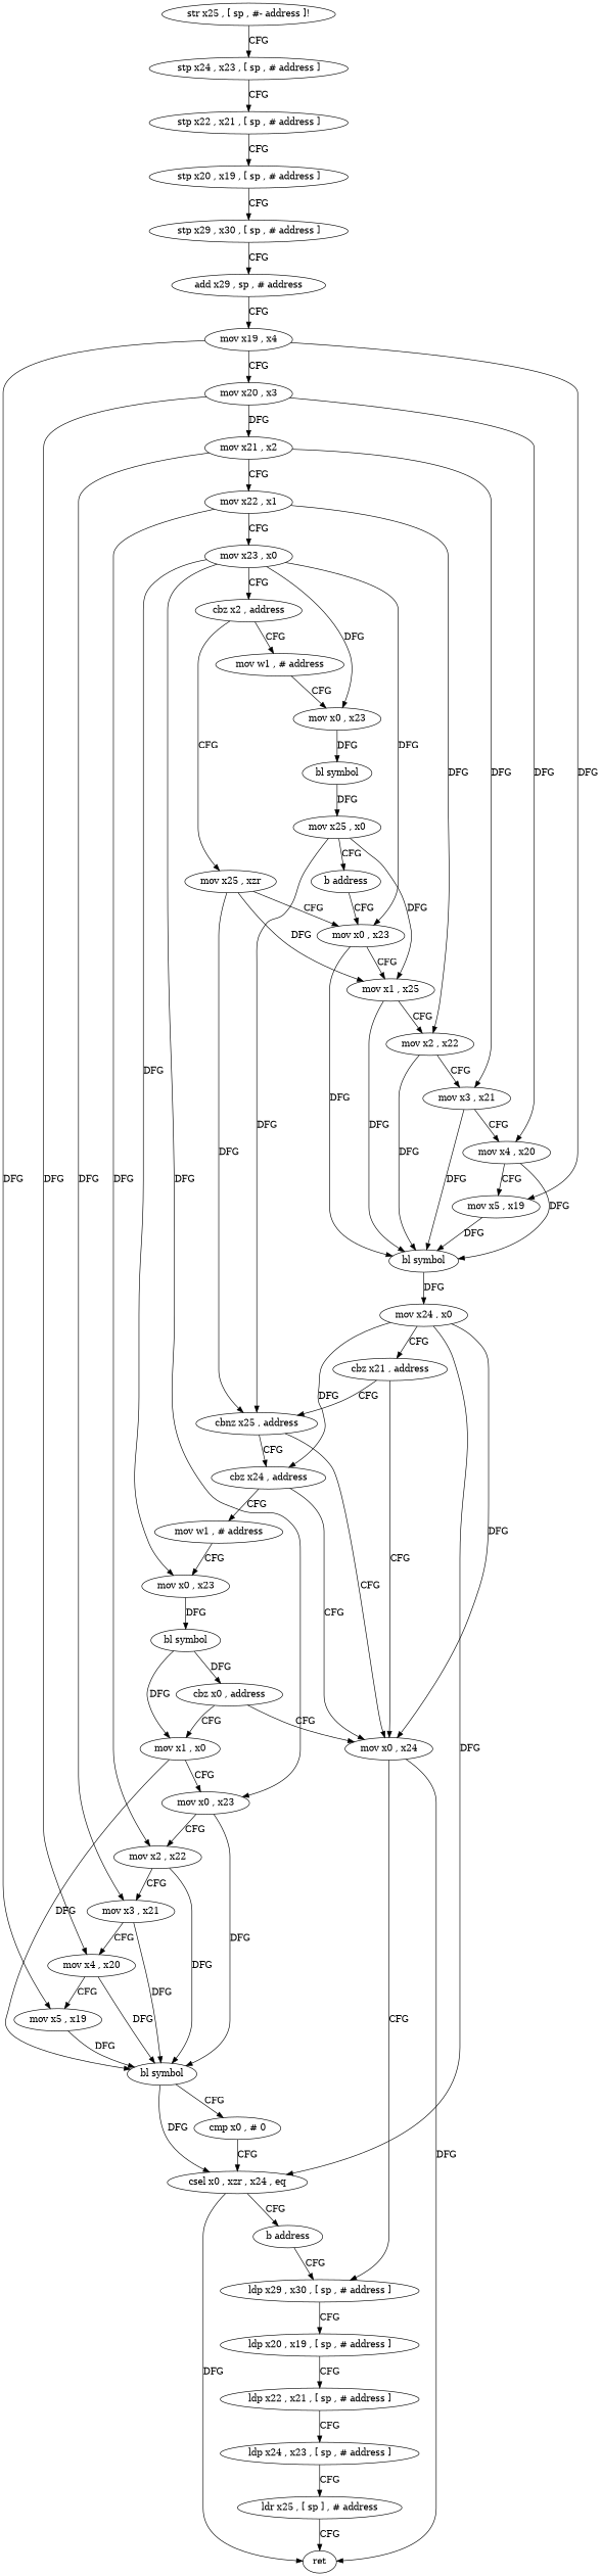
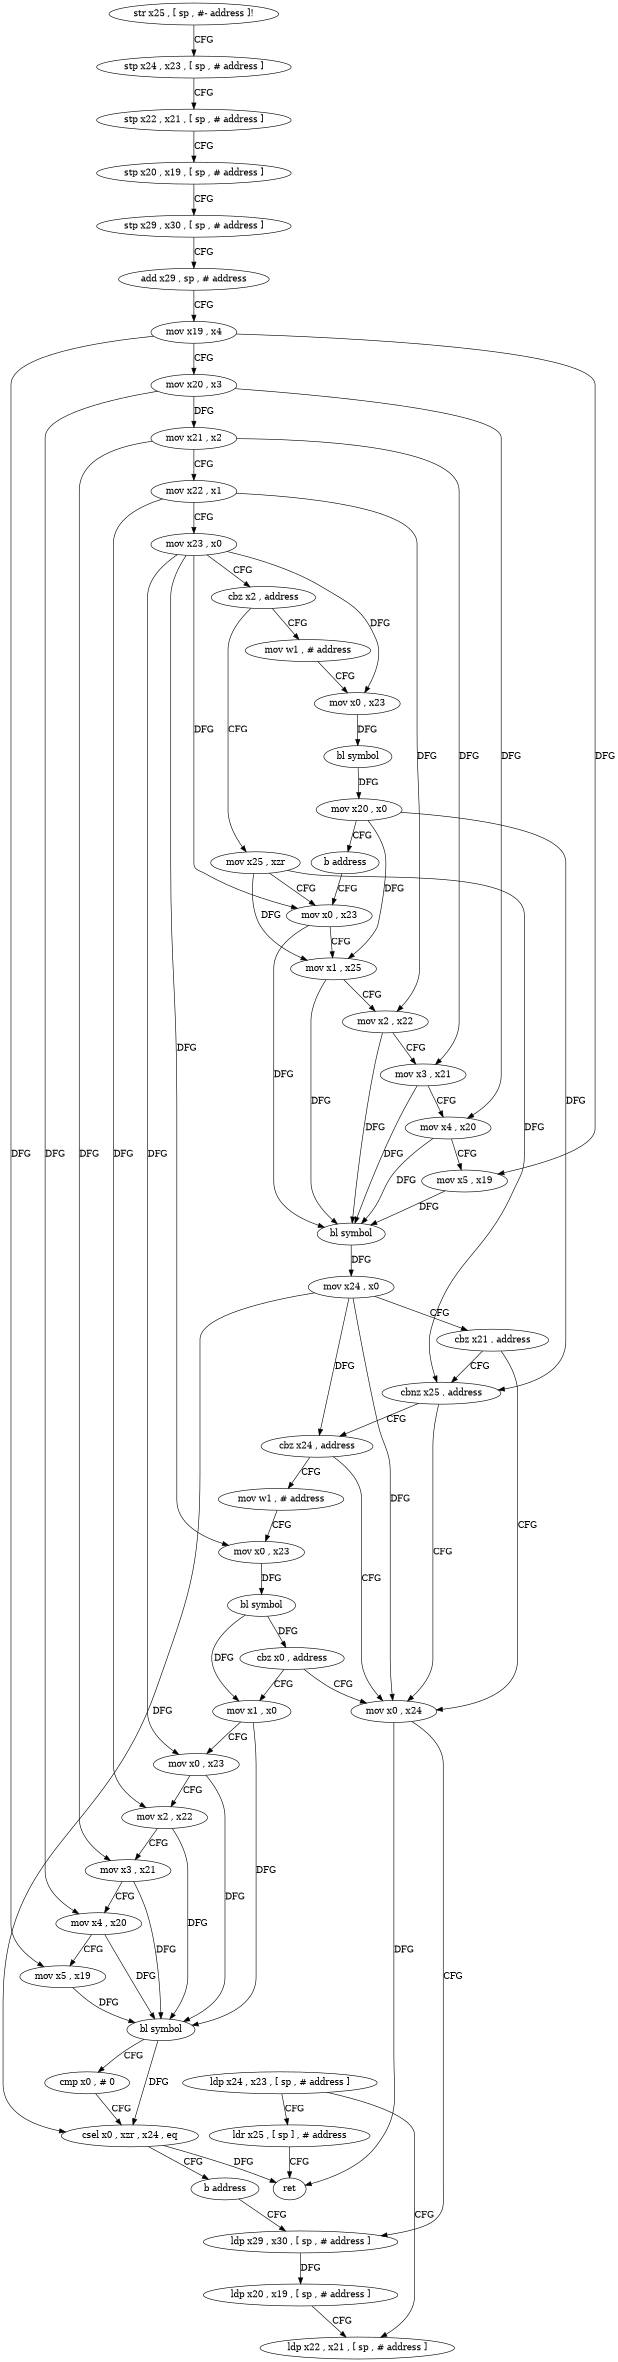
  digraph {
    n1 [label="str x25 , [ sp , #- address ]!"]
    n2 [label="stp x24 , x23 , [ sp , # address ]"]
    n3 [label="stp x22 , x21 , [ sp , # address ]"]
    n4 [label="stp x20 , x19 , [ sp , # address ]"]
    n5 [label="stp x29 , x30 , [ sp , # address ]"]
    n6 [label="add x29 , sp , # address"]
    n7 [label="mov x19 , x4"]
    n8 [label="mov x20 , x3"]
    n9 [label="mov x5 , x19"]
    n10 [label="mov x5 , x19"]
    n11 [label="mov x21 , x2"]
    n12 [label="mov x4 , x20"]
    n13 [label="mov x4 , x20"]
    n14 [label="bl symbol"]
    n15 [label="bl symbol"]
    n16 [label="mov x22 , x1"]
    n17 [label="mov x3 , x21"]
    n18 [label="mov x3 , x21"]
    n19 [label="mov x23 , x0"]
    n20 [label="mov x2 , x22"]
    n21 [label="mov x2 , x22"]
    n22 [label="cbz x21 , address"]
    n23 [label="cbnz x25 , address"]
    n24 [label="mov x0 , x24"]
    n25 [label="cbz x2 , address"]
    n26 [label="mov x0 , x23"]
    n27 [label="mov x0 , x23"]
    n28 [label="mov x0 , x23"]
    n29 [label="mov x0 , x23"]
    n30 [label="mov x25 , xzr"]
    n31 [label="mov w1 , # address"]
    n32 [label="mov x1 , x25"]
    n33 [label="bl symbol"]
    n34 [label="bl symbol"]
    n35 [label="cbz x24 , address"]
    n36 [label="mov x24 , x0"]
-   n37 [label="mov x25 , x0"]
+   n37 [label="mov x20 , x0"]
    n38 [label="b address"]
    n39 [label="ldp x29 , x30 , [ sp , # address ]"]
    n40 [label=ret]
    n41 [label="ldp x20 , x19 , [ sp , # address ]"]
    n42 [label="ldp x22 , x21 , [ sp , # address ]"]
    n43 [label="mov w1 , # address"]
    n44 [label="csel x0 , xzr , x24 , eq"]
    n45 [label="b address"]
    n46 [label="cbz x0 , address"]
    n47 [label="mov x1 , x0"]
    n48 [label="cmp x0 , # 0"]
    n49 [label="ldp x24 , x23 , [ sp , # address ]"]
    n50 [label="ldr x25 , [ sp ] , # address"]
    n1 -> n2 [label=CFG]
    n2 -> n3 [label=CFG]
    n3 -> n4 [label=CFG]
    n4 -> n5 [label=CFG]
    n5 -> n6 [label=CFG]
    n6 -> n7 [label=CFG]
    n7 -> n8 [label=CFG]
    n7 -> n9 [label=DFG]
    n7 -> n10 [label=DFG]
    n8 -> n11 [label=DFG]
    n8 -> n12 [label=DFG]
    n8 -> n13 [label=DFG]
    n9 -> n14 [label=DFG]
    n10 -> n15 [label=DFG]
    n11 -> n16 [label=CFG]
    n11 -> n17 [label=DFG]
    n11 -> n18 [label=DFG]
    n12 -> n9 [label=CFG]
    n12 -> n14 [label=DFG]
    n13 -> n10 [label=CFG]
    n13 -> n15 [label=DFG]
    n14 -> n36 [label=DFG]
    n15 -> n44 [label=DFG]
    n15 -> n48 [label=CFG]
    n16 -> n19 [label=CFG]
    n16 -> n20 [label=DFG]
    n16 -> n21 [label=DFG]
    n17 -> n12 [label=CFG]
    n17 -> n14 [label=DFG]
    n18 -> n13 [label=CFG]
    n18 -> n15 [label=DFG]
    n19 -> n25 [label=CFG]
    n19 -> n26 [label=DFG]
    n19 -> n27 [label=DFG]
    n19 -> n28 [label=DFG]
    n19 -> n29 [label=DFG]
    n20 -> n14 [label=DFG]
    n20 -> n17 [label=CFG]
    n21 -> n15 [label=DFG]
    n21 -> n18 [label=CFG]
    n22 -> n23 [label=CFG]
    n22 -> n24 [label=CFG]
    n23 -> n24 [label=CFG]
    n23 -> n35 [label=CFG]
    n24 -> n39 [label=CFG]
    n24 -> n40 [label=DFG]
    n25 -> n30 [label=CFG]
    n25 -> n31 [label=CFG]
    n26 -> n14 [label=DFG]
    n26 -> n32 [label=CFG]
    n27 -> n33 [label=DFG]
    n28 -> n34 [label=DFG]
    n29 -> n15 [label=DFG]
    n29 -> n21 [label=CFG]
    n30 -> n23 [label=DFG]
    n30 -> n26 [label=CFG]
    n30 -> n32 [label=DFG]
    n31 -> n27 [label=CFG]
    n32 -> n14 [label=DFG]
    n32 -> n20 [label=CFG]
    n33 -> n37 [label=DFG]
    n34 -> n46 [label=DFG]
    n34 -> n47 [label=DFG]
    n35 -> n24 [label=CFG]
    n35 -> n43 [label=CFG]
    n36 -> n22 [label=CFG]
    n36 -> n24 [label=DFG]
    n36 -> n35 [label=DFG]
    n36 -> n44 [label=DFG]
    n37 -> n23 [label=DFG]
    n37 -> n32 [label=DFG]
    n37 -> n38 [label=CFG]
    n38 -> n26 [label=CFG]
-   n39 -> n41 [label=CFG]
+   n39 -> n41 [label=DFG]
    n41 -> n42 [label=CFG]
-   n42 -> n49 [label=CFG]
+   n49 -> n42 [label=CFG]
    n43 -> n28 [label=CFG]
    n44 -> n40 [label=DFG]
    n44 -> n45 [label=CFG]
    n45 -> n39 [label=CFG]
    n46 -> n24 [label=CFG]
    n46 -> n47 [label=CFG]
    n47 -> n15 [label=DFG]
    n47 -> n29 [label=CFG]
    n48 -> n44 [label=CFG]
    n49 -> n50 [label=CFG]
    n50 -> n40 [label=CFG]
  }
